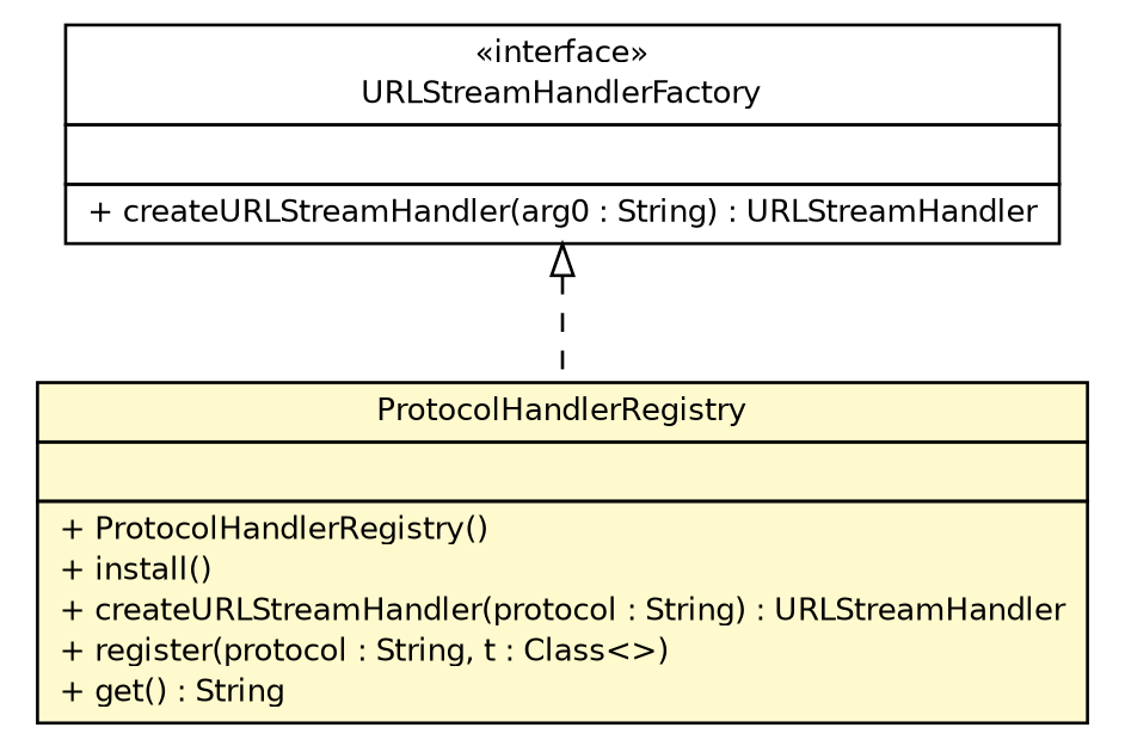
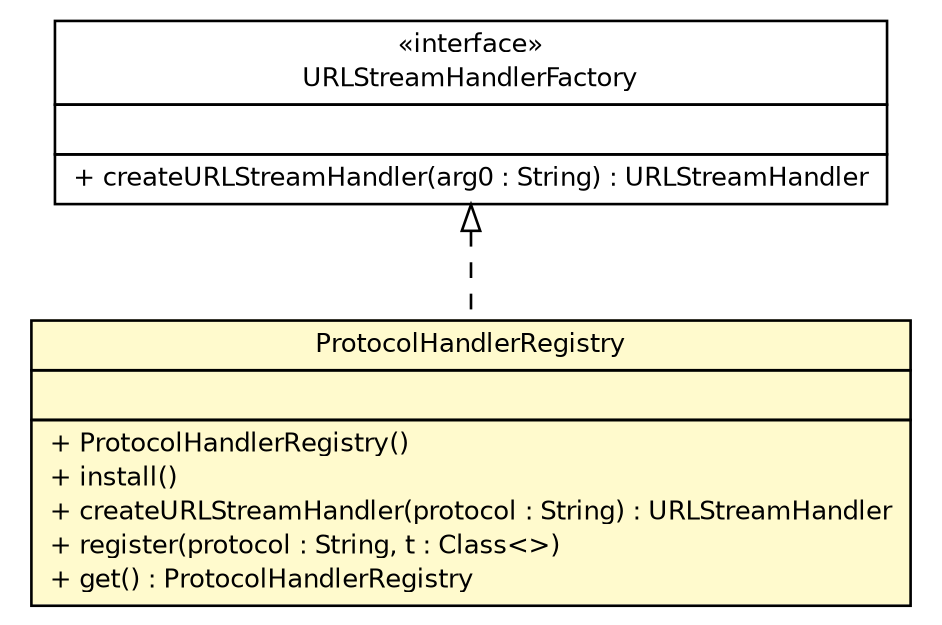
  digraph {
    nodesep=0.25
    ranksep=0.5
    node [fontcolor=black fontname=Helvetica fontsize=10.0 shape=plaintext]
-   n1 [label=<<table title="sorcer.protocol.ProtocolHandlerRegistry" border="0" cellborder="1" cellspacing="0" cellpadding="2" port="p" bgcolor="lemonChiffon" href="./ProtocolHandlerRegistry.html"> 		<tr><td><table border="0" cellspacing="0" cellpadding="1"> <tr><td align="center" balign="center"> ProtocolHandlerRegistry </td></tr> 		</table></td></tr> 		<tr><td><table border="0" cellspacing="0" cellpadding="1"> <tr><td align="left" balign="left">  </td></tr> 		</table></td></tr> 		<tr><td><table border="0" cellspacing="0" cellpadding="1"> <tr><td align="left" balign="left"> + ProtocolHandlerRegistry() </td></tr> <tr><td align="left" balign="left"> + install() </td></tr> <tr><td align="left" balign="left"> + createURLStreamHandler(protocol : String) : URLStreamHandler </td></tr> <tr><td align="left" balign="left"> + register(protocol : String, t : Class&lt;&gt;) </td></tr> <tr><td align="left" balign="left"> + get() : String </td></tr> 		</table></td></tr> 		</table>>]
+   n1 [label=<<table title="sorcer.protocol.ProtocolHandlerRegistry" border="0" cellborder="1" cellspacing="0" cellpadding="2" port="p" bgcolor="lemonChiffon" href="./ProtocolHandlerRegistry.html"> 		<tr><td><table border="0" cellspacing="0" cellpadding="1"> <tr><td align="center" balign="center"> ProtocolHandlerRegistry </td></tr> 		</table></td></tr> 		<tr><td><table border="0" cellspacing="0" cellpadding="1"> <tr><td align="left" balign="left">  </td></tr> 		</table></td></tr> 		<tr><td><table border="0" cellspacing="0" cellpadding="1"> <tr><td align="left" balign="left"> + ProtocolHandlerRegistry() </td></tr> <tr><td align="left" balign="left"> + install() </td></tr> <tr><td align="left" balign="left"> + createURLStreamHandler(protocol : String) : URLStreamHandler </td></tr> <tr><td align="left" balign="left"> + register(protocol : String, t : Class&lt;&gt;) </td></tr> <tr><td align="left" balign="left"> + get() : ProtocolHandlerRegistry </td></tr> 		</table></td></tr> 		</table>>]
    n2 [label=<<table title="java.net.URLStreamHandlerFactory" border="0" cellborder="1" cellspacing="0" cellpadding="2" port="p" href="http://docs.oracle.com/javase/7/docs/api/java/net/URLStreamHandlerFactory.html"> 		<tr><td><table border="0" cellspacing="0" cellpadding="1"> <tr><td align="center" balign="center"> &#171;interface&#187; </td></tr> <tr><td align="center" balign="center"> URLStreamHandlerFactory </td></tr> 		</table></td></tr> 		<tr><td><table border="0" cellspacing="0" cellpadding="1"> <tr><td align="left" balign="left">  </td></tr> 		</table></td></tr> 		<tr><td><table border="0" cellspacing="0" cellpadding="1"> <tr><td align="left" balign="left"> + createURLStreamHandler(arg0 : String) : URLStreamHandler </td></tr> 		</table></td></tr> 		</table>>]
    n2 -> n1 [arrowtail=empty dir=back fontname=Helvetica fontsize=10 headport=p labelfontname=Helvetica labelfontsize=10 style=dashed tailport=p]
  }
